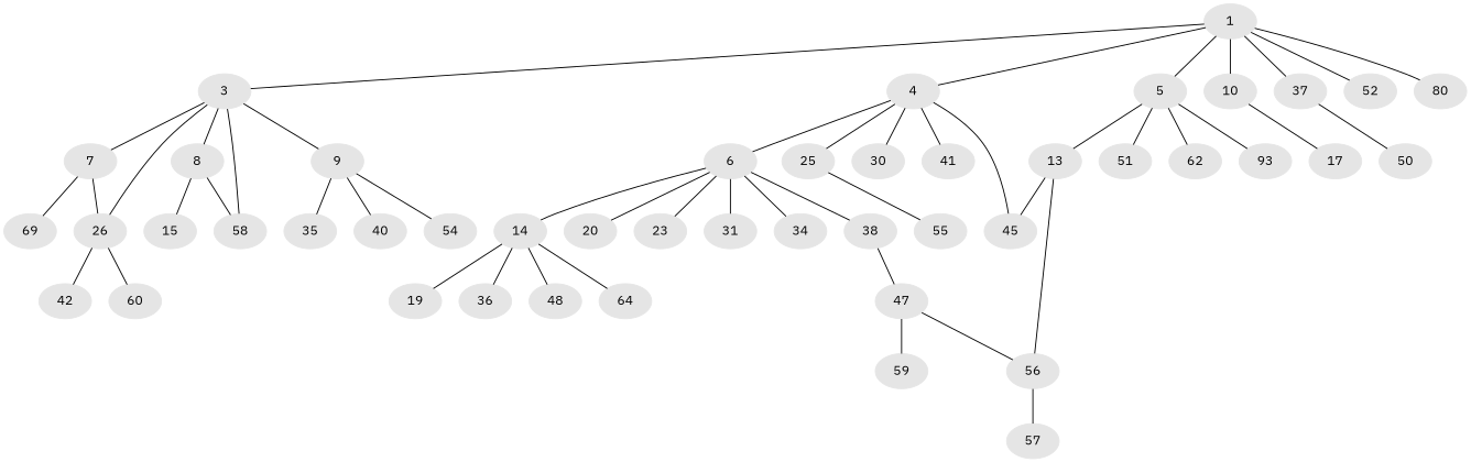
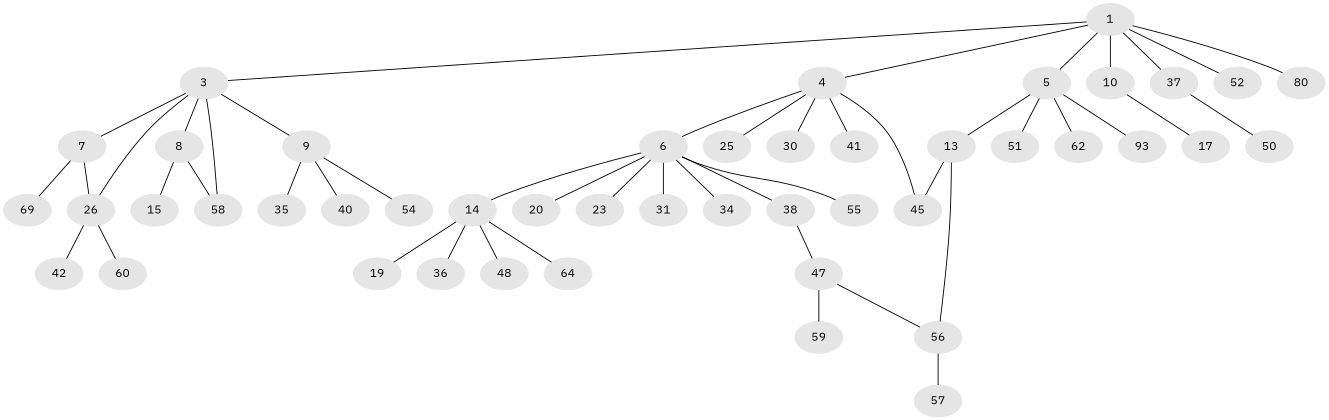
  graph {
    fontname="IBM Plex Sans"
    node [color=gray90 fontname="IBM Plex Sans" style=filled]
    edge [fontname="IBM Plex Sans"]
    1 [super="+2"]
    3
    4 [super="+12+39"]
    5 [super="+16"]
    10
    37 [super="+63"]
    52
    n8 [label=80 super="+75"]
    7
    8
    9 [super="+27+43"]
    26 [super="+28"]
    58 [super="+84+61"]
    6 [super="+32+11+18"]
    25
    30 [super="+33"]
    41 [super="+79"]
    n18 [label=45 super="+53"]
    13 [super="+73+78"]
    51
    62 [super="+80"]
    93
    17
    50 [super="+90"]
    69
    15
    35
    40
    54 [super="+68"]
    42
    60
    14 [super="+29+65+21"]
    20 [super="+89"]
    23
    31
    34 [super="+88+44"]
    38
    55
    56
    19 [super="+85"]
    36 [super="+83"]
    48
    64
    47
    57
    59 [super="+72"]
    1 -- 3
    1 -- 4
    1 -- 5
    1 -- 10
    1 -- 37
    1 -- 52
    1 -- n8
    3 -- 7
    3 -- 8
    3 -- 9
    3 -- 26
    3 -- 58
    4 -- 6
    4 -- 25
    4 -- 30
    4 -- 41
    4 -- n18
    5 -- 13
    5 -- 51
    5 -- 62
    5 -- 93
    10 -- 17
    37 -- 50
    7 -- 26
    7 -- 69
    8 -- 58
    8 -- 15
    9 -- 35
    9 -- 40
    9 -- 54
    26 -- 42
    26 -- 60
    6 -- 14
    6 -- 20
    6 -- 23
    6 -- 31
    6 -- 34
    6 -- 38
-   25 -- 55
+   6 -- 55
    13 -- n18
    13 -- 56
    14 -- 19
    14 -- 36
    14 -- 48
    14 -- 64
    38 -- 47
    56 -- 57
    47 -- 56
    47 -- 59
  }
